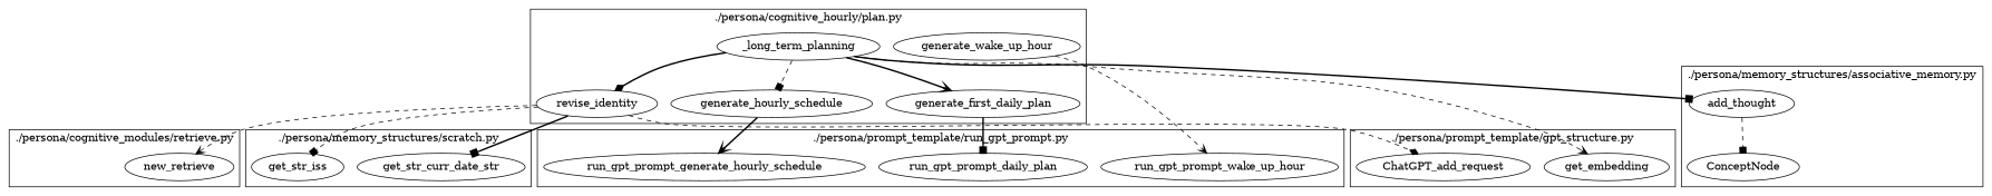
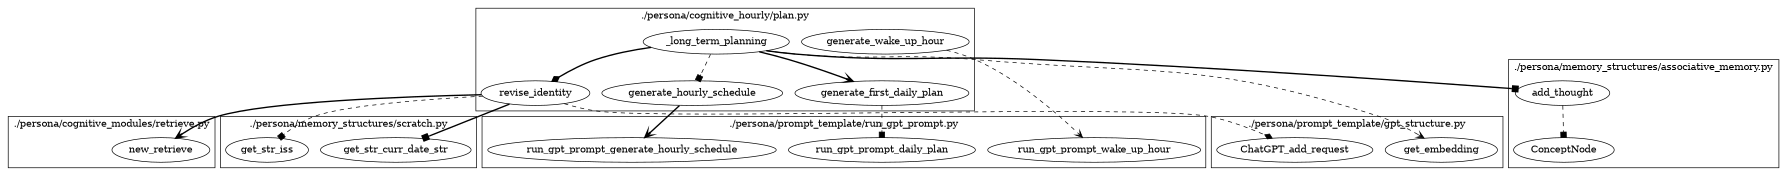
  digraph {
    rankdir=TB
    edge [arrowhead=box style=bold]
    n1 [label=get_str_curr_date_str]
    n2 [label=get_str_iss]
    n3 [label=get_embedding]
    n4 [label=ChatGPT_add_request]
    n5 [label=new_retrieve]
    n6 [label=add_thought]
    n7 [label=ConceptNode]
    n8 [label=_long_term_planning]
    n9 [label=generate_wake_up_hour]
    n10 [label=generate_first_daily_plan]
    n11 [label=revise_identity]
    n12 [label=generate_hourly_schedule]
    n13 [label=run_gpt_prompt_wake_up_hour]
    n14 [label=run_gpt_prompt_daily_plan]
    n15 [label=run_gpt_prompt_generate_hourly_schedule]
    subgraph cluster_1 {
      label="/Users/wenke/.vscode/extensions/ms-python.vscode-pylance-2024.7.1/dist/typeshed-fallback/stdlib/datetime.pyi"
    }
    subgraph cluster_2 {
      label="./persona/memory_structures/scratch.py"
      n1
      n2
    }
    subgraph cluster_3 {
      label="./persona/prompt_template/gpt_structure.py"
      n3
      n4
    }
    subgraph cluster_4 {
      label="/Users/wenke/.vscode/extensions/ms-python.vscode-pylance-2024.7.1/dist/typeshed-fallback/stdlib/builtins.pyi"
    }
    subgraph cluster_5 {
      label="./persona/cognitive_modules/retrieve.py"
      n5
    }
    subgraph cluster_6 {
      label="./persona/memory_structures/associative_memory.py"
      n6
      n7
    }
    subgraph cluster_7 {
      label="/Users/wenke/.conda/envs/x/lib/python3.9/datetime.py"
    }
    subgraph cluster_8 {
      label="./persona/cognitive_hourly/plan.py"
      n8
      n9
      n10
      n11
      n12
    }
    subgraph cluster_9 {
      label="./persona/prompt_template/run_gpt_prompt.py"
      n13
      n14
      n15
    }
    n6 -> n7 [style=dashed]
    n8 -> n3 [arrowhead=vee style=dashed]
    n8 -> n6
    n8 -> n10 [arrowhead=vee]
    n8 -> n11 [arrowhead=diamond]
    n8 -> n12 [style=dashed]
    n9 -> n13 [arrowhead=vee style=dashed]
-   n10 -> n14
+   n10 -> n14 [style=dashed]
    n11 -> n1
    n11 -> n2 [style=dashed]
    n11 -> n4 [arrowhead=diamond style=dashed]
-   n11 -> n5 [arrowhead=vee style=dashed]
+   n11 -> n5 [arrowhead=vee]
    n12 -> n15 [arrowhead=vee]
  }
